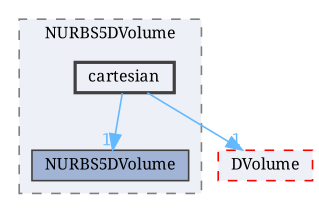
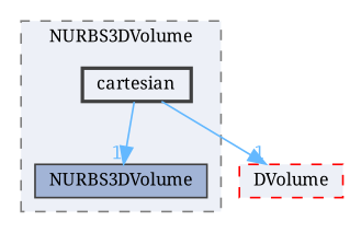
  digraph {
    compound=true
    fontname="Noto Serif"
    node [color=grey25 fillcolor="#edf0f7" fontname="Noto Serif" fontsize=10 shape=box]
    edge [color=steelblue1 fontcolor=steelblue1 fontname="Noto Serif" fontsize=10 headlabel=1 labeldistance=1.5 labelfontname=Helvetica labelfontsize=10]
-   n1 [fillcolor="#a2b4d6" height=0.2 label=NURBS5DVolume style=filled width=0.4]
+   n1 [fillcolor="#a2b4d6" height=0.2 label=NURBS3DVolume style=filled width=0.4]
    n2 [height=0.2 label=cartesian style="filled,bold" width=0.4]
    n3 [color=red height=0.2 label=DVolume style="filled,dashed" width=0.4]
    subgraph cluster_1 {
      bgcolor="#edf0f7"
      fontsize=10
-     label=NURBS5DVolume
+     label=NURBS3DVolume
      pencolor=grey50
      style="filled,dashed"
      n1
      n2
    }
    n2 -> n1
    n2 -> n3
  }
